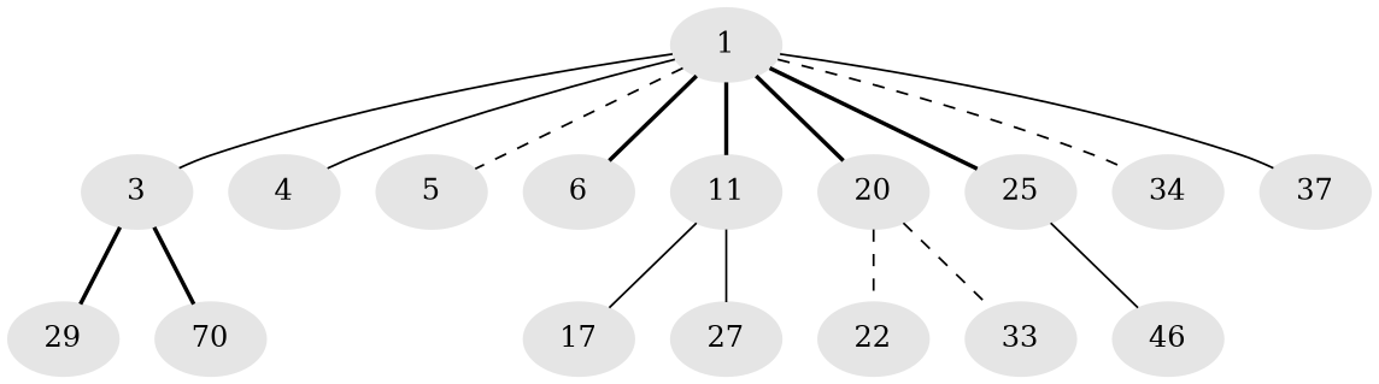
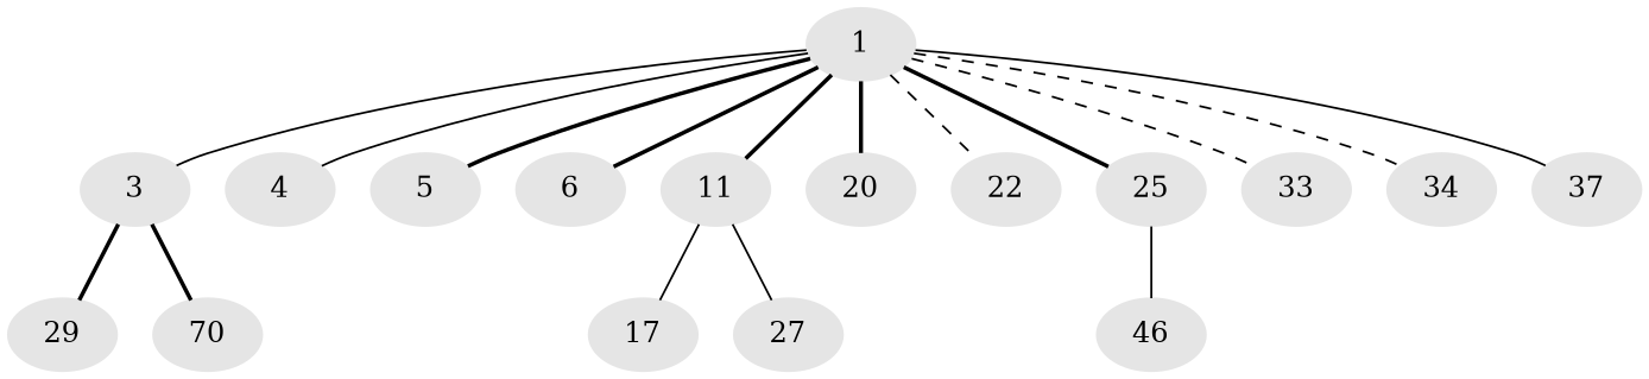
  graph {
    node [color=gray90 style=filled]
    edge [style=bold]
    1 [super="+2+8+61+43+7"]
    3 [super="+21+26+9"]
    4
    5 [super="+15+52"]
    6
    11 [super="+16+42+13"]
    20 [super="+28"]
    22
    25
    33
    34 [super="+39"]
    37
    29
    n14 [label=70 super="+35+45"]
    17 [super="+18+48+19"]
    27 [super="+32"]
    46
    1 -- 3 [style=solid]
    1 -- 4 [style=solid]
-   1 -- 5 [style=dashed]
+   1 -- 5
    1 -- 6
    1 -- 11
    1 -- 20
-   20 -- 22 [style=dashed]
+   1 -- 22 [style=dashed]
    1 -- 25
-   20 -- 33 [style=dashed]
+   1 -- 33 [style=dashed]
    1 -- 34 [style=dashed]
    1 -- 37 [style=solid]
    3 -- 29
    3 -- n14
    11 -- 17 [style=solid]
    11 -- 27 [style=solid]
    25 -- 46 [style=solid]
  }
